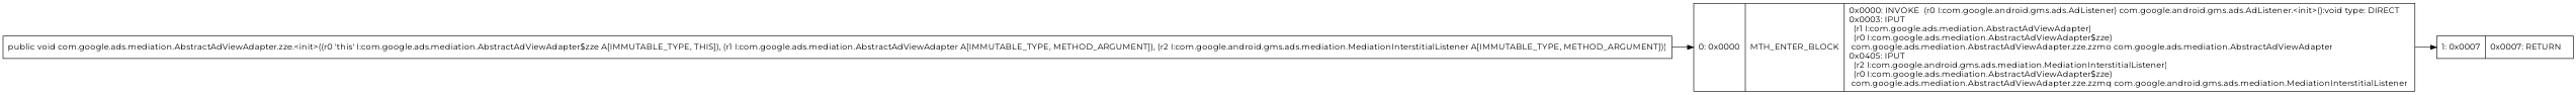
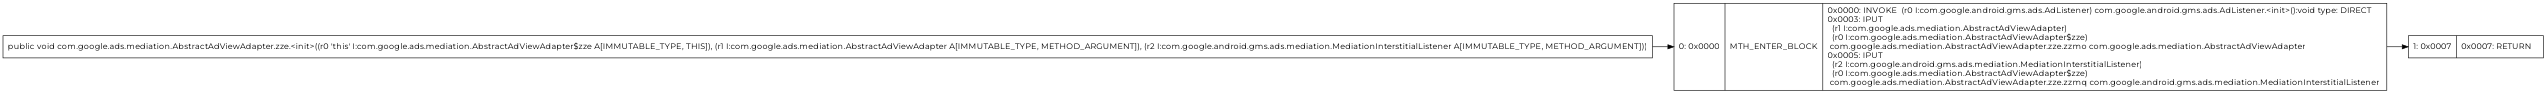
  digraph {
    rankdir=LR
    fontname=Montserrat
    node [shape=record fontname=Montserrat]
    edge [fontname=Montserrat]
-   n1 [label="{0\:\ 0x0000|MTH_ENTER_BLOCK\l|0x0000: INVOKE  (r0 I:com.google.android.gms.ads.AdListener) com.google.android.gms.ads.AdListener.\<init\>():void type: DIRECT \l0x0003: IPUT  \l  (r1 I:com.google.ads.mediation.AbstractAdViewAdapter)\l  (r0 I:com.google.ads.mediation.AbstractAdViewAdapter$zze)\l com.google.ads.mediation.AbstractAdViewAdapter.zze.zzmo com.google.ads.mediation.AbstractAdViewAdapter \l0x0405: IPUT  \l  (r2 I:com.google.android.gms.ads.mediation.MediationInterstitialListener)\l  (r0 I:com.google.ads.mediation.AbstractAdViewAdapter$zze)\l com.google.ads.mediation.AbstractAdViewAdapter.zze.zzmq com.google.android.gms.ads.mediation.MediationInterstitialListener \l}"]
+   n1 [label="{0\:\ 0x0000|MTH_ENTER_BLOCK\l|0x0000: INVOKE  (r0 I:com.google.android.gms.ads.AdListener) com.google.android.gms.ads.AdListener.\<init\>():void type: DIRECT \l0x0003: IPUT  \l  (r1 I:com.google.ads.mediation.AbstractAdViewAdapter)\l  (r0 I:com.google.ads.mediation.AbstractAdViewAdapter$zze)\l com.google.ads.mediation.AbstractAdViewAdapter.zze.zzmo com.google.ads.mediation.AbstractAdViewAdapter \l0x0005: IPUT  \l  (r2 I:com.google.android.gms.ads.mediation.MediationInterstitialListener)\l  (r0 I:com.google.ads.mediation.AbstractAdViewAdapter$zze)\l com.google.ads.mediation.AbstractAdViewAdapter.zze.zzmq com.google.android.gms.ads.mediation.MediationInterstitialListener \l}"]
    n2 [label="{1\:\ 0x0007|0x0007: RETURN   \l}"]
    n3 [label="{public void com.google.ads.mediation.AbstractAdViewAdapter.zze.\<init\>((r0 'this' I:com.google.ads.mediation.AbstractAdViewAdapter$zze A[IMMUTABLE_TYPE, THIS]), (r1 I:com.google.ads.mediation.AbstractAdViewAdapter A[IMMUTABLE_TYPE, METHOD_ARGUMENT]), (r2 I:com.google.android.gms.ads.mediation.MediationInterstitialListener A[IMMUTABLE_TYPE, METHOD_ARGUMENT])) }"]
    n1 -> n2
    n3 -> n1
  }
